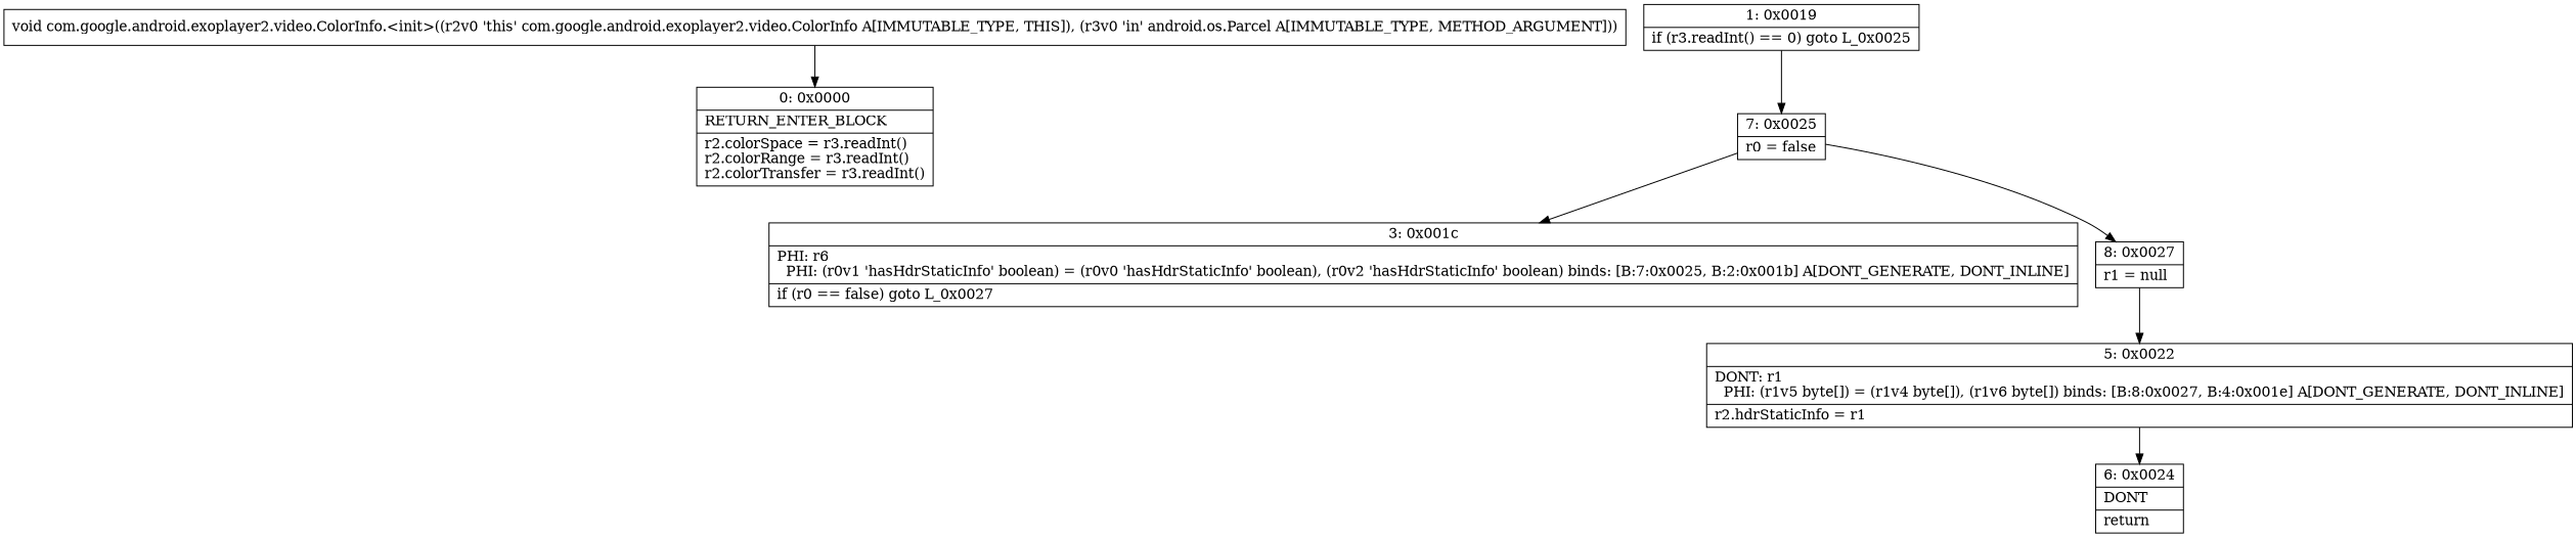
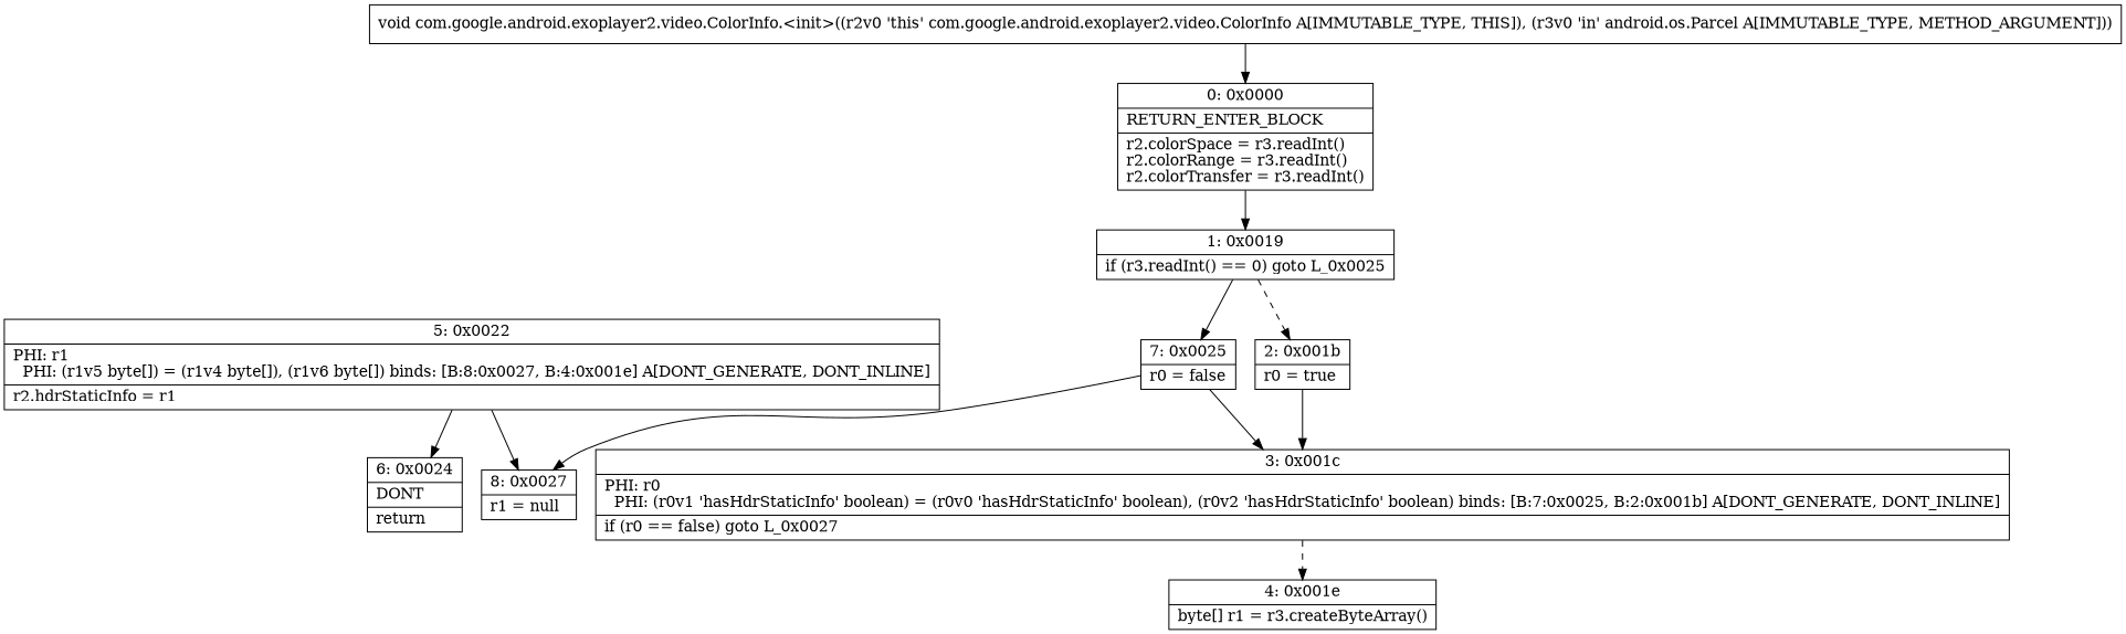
  digraph {
    node [shape=record]
    n1 [label="{0\:\ 0x0000|RETURN_ENTER_BLOCK\l|r2.colorSpace = r3.readInt()\lr2.colorRange = r3.readInt()\lr2.colorTransfer = r3.readInt()\l}"]
    n2 [label="{1\:\ 0x0019|if (r3.readInt() == 0) goto L_0x0025\l}"]
+   n3 [label="{2\:\ 0x001b|r0 = true\l}"]
    n4 [label="{7\:\ 0x0025|r0 = false\l}"]
-   n5 [label="{3\:\ 0x001c|PHI: r6 \l  PHI: (r0v1 'hasHdrStaticInfo' boolean) = (r0v0 'hasHdrStaticInfo' boolean), (r0v2 'hasHdrStaticInfo' boolean) binds: [B:7:0x0025, B:2:0x001b] A[DONT_GENERATE, DONT_INLINE]\l|if (r0 == false) goto L_0x0027\l}"]
+   n5 [label="{3\:\ 0x001c|PHI: r0 \l  PHI: (r0v1 'hasHdrStaticInfo' boolean) = (r0v0 'hasHdrStaticInfo' boolean), (r0v2 'hasHdrStaticInfo' boolean) binds: [B:7:0x0025, B:2:0x001b] A[DONT_GENERATE, DONT_INLINE]\l|if (r0 == false) goto L_0x0027\l}"]
    n6 [label="{8\:\ 0x0027|r1 = null\l}"]
-   n8 [label="{5\:\ 0x0022|DONT: r1 \l  PHI: (r1v5 byte[]) = (r1v4 byte[]), (r1v6 byte[]) binds: [B:8:0x0027, B:4:0x001e] A[DONT_GENERATE, DONT_INLINE]\l|r2.hdrStaticInfo = r1\l}"]
+   n7 [label="{4\:\ 0x001e|byte[] r1 = r3.createByteArray()\l}"]
+   n8 [label="{5\:\ 0x0022|PHI: r1 \l  PHI: (r1v5 byte[]) = (r1v4 byte[]), (r1v6 byte[]) binds: [B:8:0x0027, B:4:0x001e] A[DONT_GENERATE, DONT_INLINE]\l|r2.hdrStaticInfo = r1\l}"]
    n9 [label="{6\:\ 0x0024|DONT\l|return\l}"]
    n10 [label="{void com.google.android.exoplayer2.video.ColorInfo.\<init\>((r2v0 'this' com.google.android.exoplayer2.video.ColorInfo A[IMMUTABLE_TYPE, THIS]), (r3v0 'in' android.os.Parcel A[IMMUTABLE_TYPE, METHOD_ARGUMENT])) }"]
+   n1 -> n2
+   n2 -> n3 [style=dashed]
    n2 -> n4
+   n3 -> n5
    n4 -> n5
    n4 -> n6
-   n6 -> n8
+   n5 -> n7 [style=dashed]
+   n8 -> n6
    n8 -> n9
    n10 -> n1
  }
